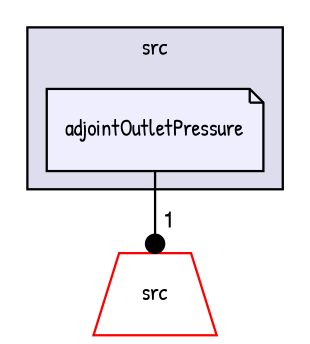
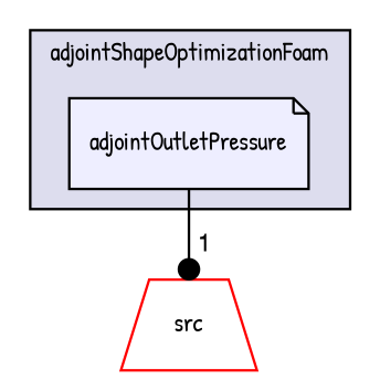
  digraph {
    compound=true
    fontname="Patrick Hand"
    node [fontname="Patrick Hand" fontsize=10]
    n1 [fillcolor="#eeeeff" label=adjointOutletPressure pencolor=black shape=note style=filled]
    n2 [color=red label=src shape=trapezium]
    subgraph cluster_1 {
      bgcolor="#ddddee"
      fontsize=10
-     label=src
+     label=adjointShapeOptimizationFoam
      pencolor=black
      n1
    }
    n1 -> n2 [headlabel=1 labeldistance=1.5 labelfontname=FreeSans labelfontsize=10 arrowhead=dot fontname="Patrick Hand"]
  }
